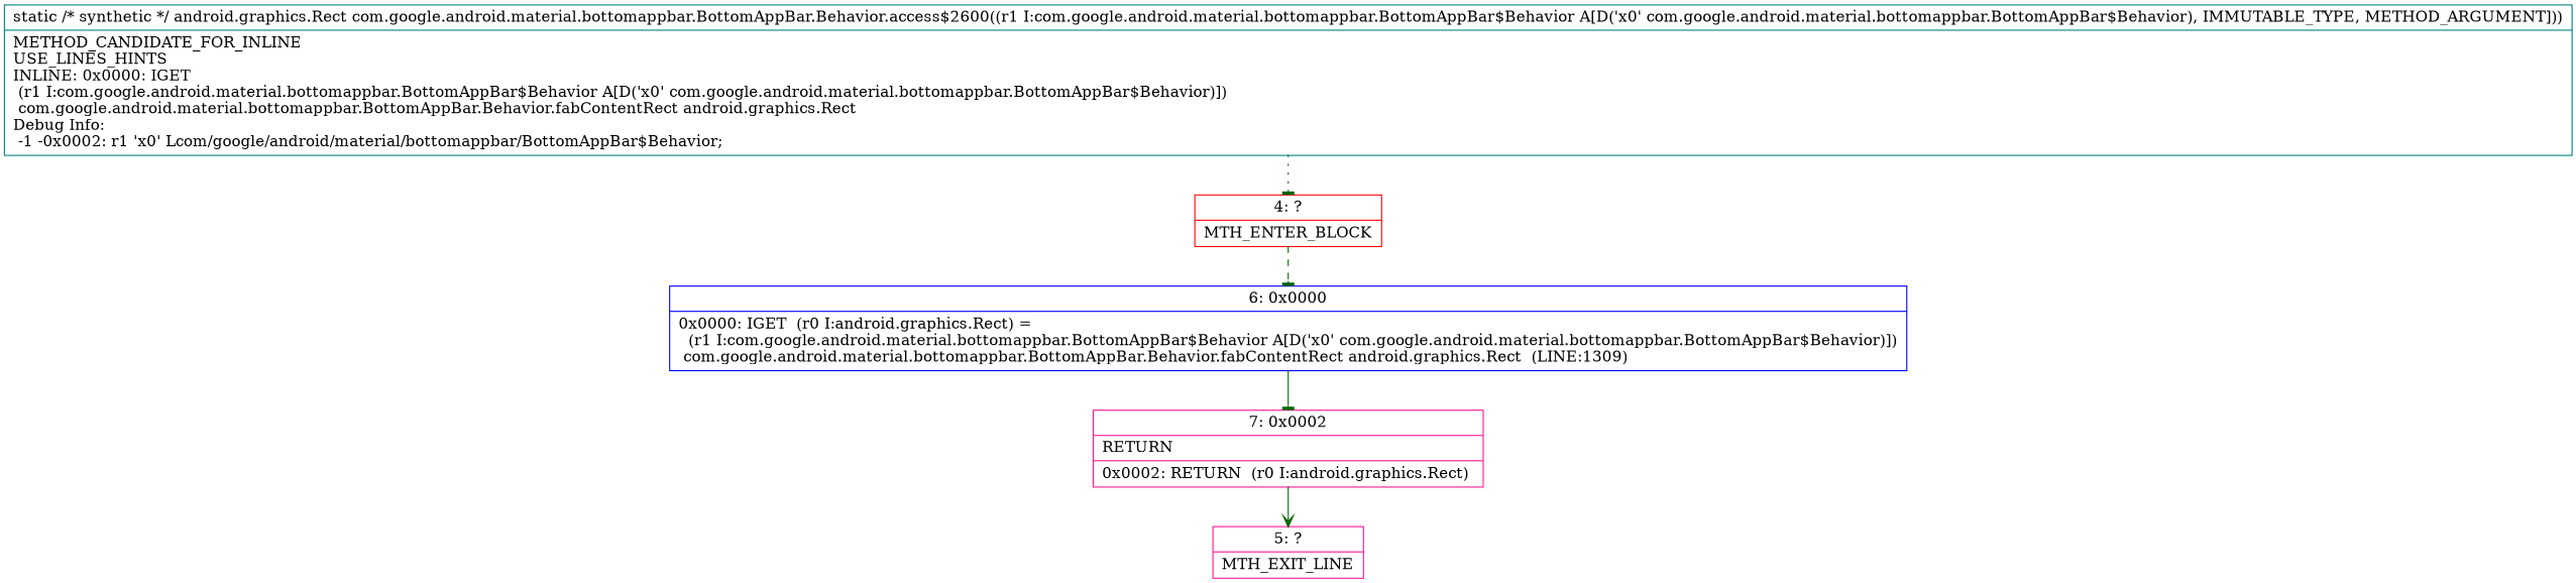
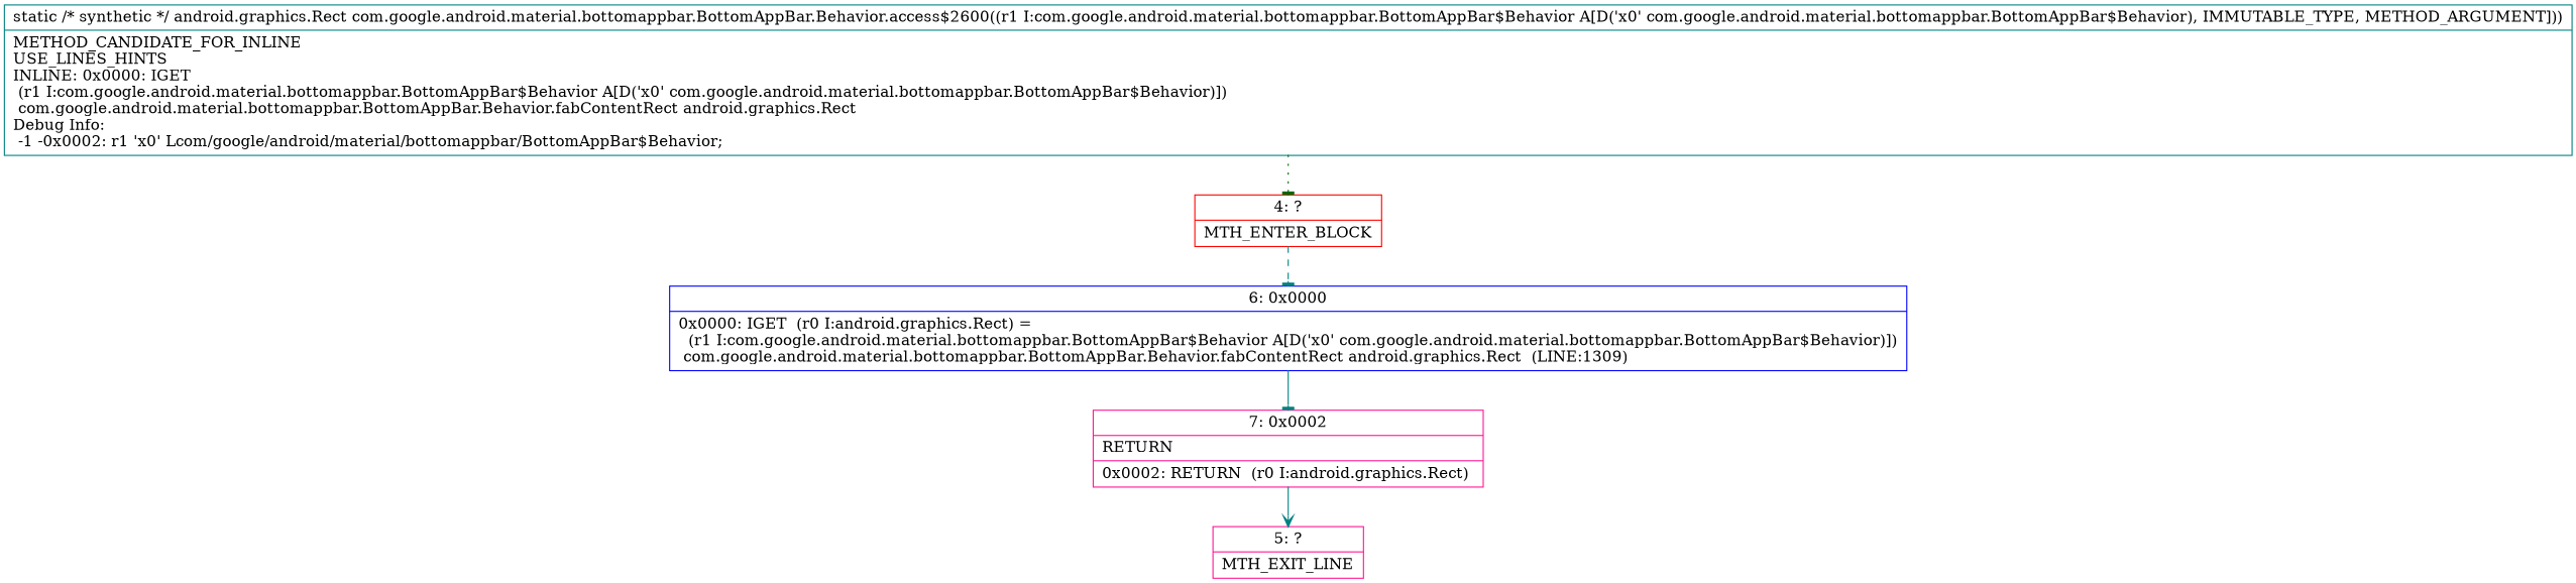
  digraph {
    node [color=deeppink shape=record]
    edge [arrowhead=tee color=darkgreen style=solid]
    n1 [color=red label="{4\:\ ?|MTH_ENTER_BLOCK\l}"]
    n2 [color=blue label="{6\:\ 0x0000|0x0000: IGET  (r0 I:android.graphics.Rect) = \l  (r1 I:com.google.android.material.bottomappbar.BottomAppBar$Behavior A[D('x0' com.google.android.material.bottomappbar.BottomAppBar$Behavior)])\l com.google.android.material.bottomappbar.BottomAppBar.Behavior.fabContentRect android.graphics.Rect  (LINE:1309)\l}"]
    n3 [label="{7\:\ 0x0002|RETURN\l|0x0002: RETURN  (r0 I:android.graphics.Rect) \l}"]
    n4 [label="{5\:\ ?|MTH_EXIT_LINE\l}"]
    n5 [color=teal label="{static \/* synthetic *\/ android.graphics.Rect com.google.android.material.bottomappbar.BottomAppBar.Behavior.access$2600((r1 I:com.google.android.material.bottomappbar.BottomAppBar$Behavior A[D('x0' com.google.android.material.bottomappbar.BottomAppBar$Behavior), IMMUTABLE_TYPE, METHOD_ARGUMENT]))  | METHOD_CANDIDATE_FOR_INLINE\lUSE_LINES_HINTS\lINLINE: 0x0000: IGET  \l  (r1 I:com.google.android.material.bottomappbar.BottomAppBar$Behavior A[D('x0' com.google.android.material.bottomappbar.BottomAppBar$Behavior)])\l com.google.android.material.bottomappbar.BottomAppBar.Behavior.fabContentRect android.graphics.Rect\lDebug Info:\l  \-1 \-0x0002: r1 'x0' Lcom\/google\/android\/material\/bottomappbar\/BottomAppBar$Behavior;\l}"]
-   n1 -> n2 [style=dashed]
-   n2 -> n3
-   n3 -> n4 [arrowhead=vee]
+   n1 -> n2 [color=teal style=dashed]
+   n2 -> n3 [color=teal]
+   n3 -> n4 [arrowhead=vee color=teal]
    n5 -> n1 [style=dotted]
  }
